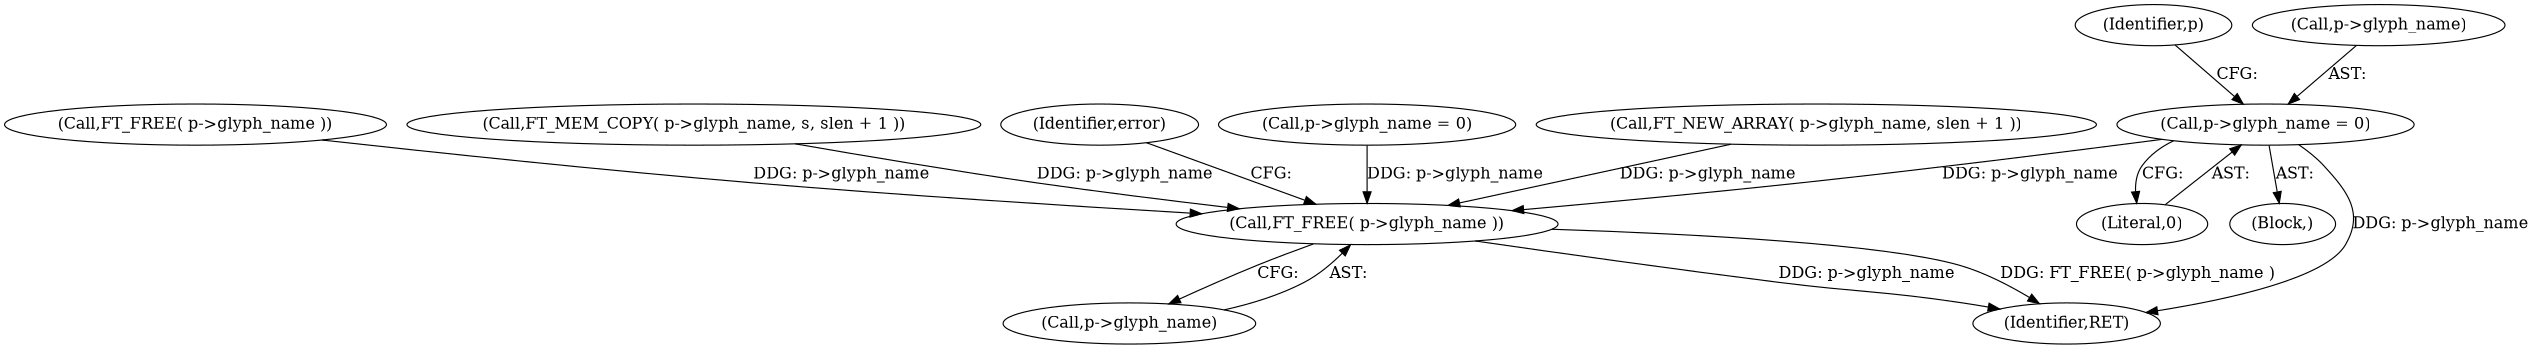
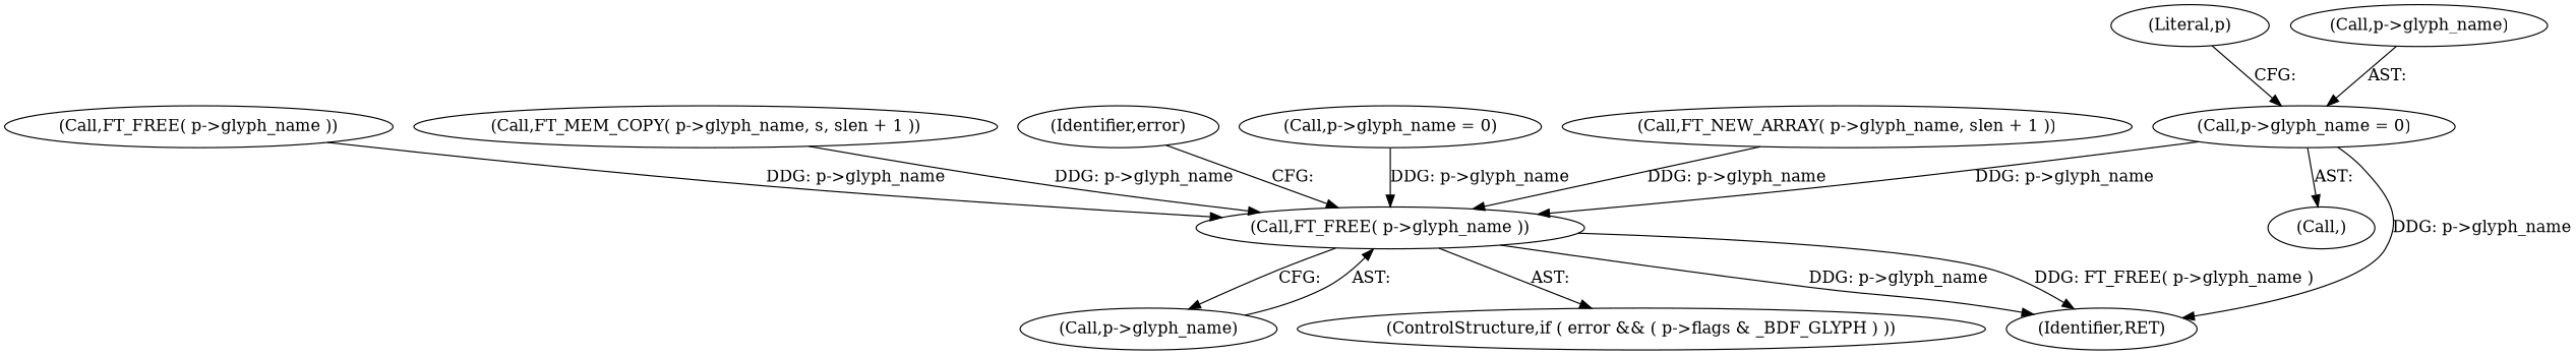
  digraph {
    n1 [label="(Call,p->glyph_name = 0)"]
    n2 [label="(Call,FT_FREE( p->glyph_name ))"]
-   n3 [label="(Literal,0)"]
-   n4 [label="(Block,)"]
+   n4 [label="(Call,)"]
    n5 [label="(Identifier,RET)"]
    n6 [label="(Call,p->glyph_name)"]
+   n7 [label="(ControlStructure,if ( error && ( p->flags & _BDF_GLYPH ) ))"]
    n8 [label="(Call,FT_FREE( p->glyph_name ))"]
-   n9 [label="(Identifier,p)"]
+   n9 [label="(Literal,p)"]
    n10 [label="(Call,p->glyph_name)"]
    n11 [label="(Call,FT_MEM_COPY( p->glyph_name, s, slen + 1 ))"]
    n12 [label="(Identifier,error)"]
    n13 [label="(Call,p->glyph_name = 0)"]
    n14 [label="(Call,FT_NEW_ARRAY( p->glyph_name, slen + 1 ))"]
    n1 -> n2 [label="DDG: p->glyph_name"]
-   n1 -> n3 [label="CFG: "]
    n1 -> n4 [label="AST: "]
    n1 -> n5 [label="DDG: p->glyph_name"]
    n2 -> n5 [label="DDG: FT_FREE( p->glyph_name )"]
    n2 -> n5 [label="DDG: p->glyph_name"]
    n2 -> n6 [label="CFG: "]
-   n3 -> n1 [label="AST: "]
+   n2 -> n7 [label="AST: "]
    n6 -> n2 [label="AST: "]
    n8 -> n2 [label="DDG: p->glyph_name"]
    n9 -> n1 [label="CFG: "]
    n10 -> n1 [label="AST: "]
    n11 -> n2 [label="DDG: p->glyph_name"]
    n12 -> n2 [label="CFG: "]
    n13 -> n2 [label="DDG: p->glyph_name"]
    n14 -> n2 [label="DDG: p->glyph_name"]
  }
